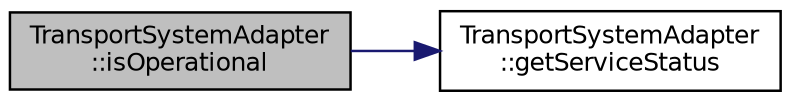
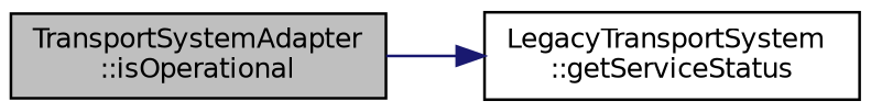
  digraph {
    rankdir=LR
    node [color=black fontname=Helvetica fontsize=10 shape=record style=filled]
    n1 [fillcolor=grey75 fontcolor=black height=0.2 label="TransportSystemAdapter\l::isOperational" width=0.4]
-   n2 [fillcolor=white height=0.2 label="TransportSystemAdapter\l::getServiceStatus" width=0.4]
+   n2 [fillcolor=white height=0.2 label="LegacyTransportSystem\l::getServiceStatus" width=0.4]
    n1 -> n2 [color=midnightblue fontname=Helvetica fontsize=10 labelfontname=Helvetica labelfontsize=10 style=solid]
  }
